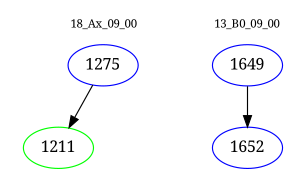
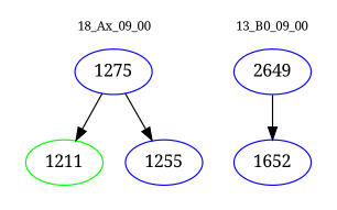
  digraph {
    fontname="Noto Serif"
    node [color=blue fontname="Noto Serif"]
    edge [color=black fontname="Noto Serif"]
    n1 [label=1275]
    n2 [color=green label=1211]
-   n4 [label=1649]
+   n3 [label=1255]
+   n4 [label=2649]
    n5 [label=1652]
    subgraph cluster_1 {
      color=white
      fontsize=10
      label="18_Ax_09_00"
      n1
      n2
+     n3
    }
    subgraph cluster_2 {
      color=white
      fontsize=10
      label="13_B0_09_00"
      n4
      n5
    }
    n1 -> n2
+   n1 -> n3
    n4 -> n5
  }
